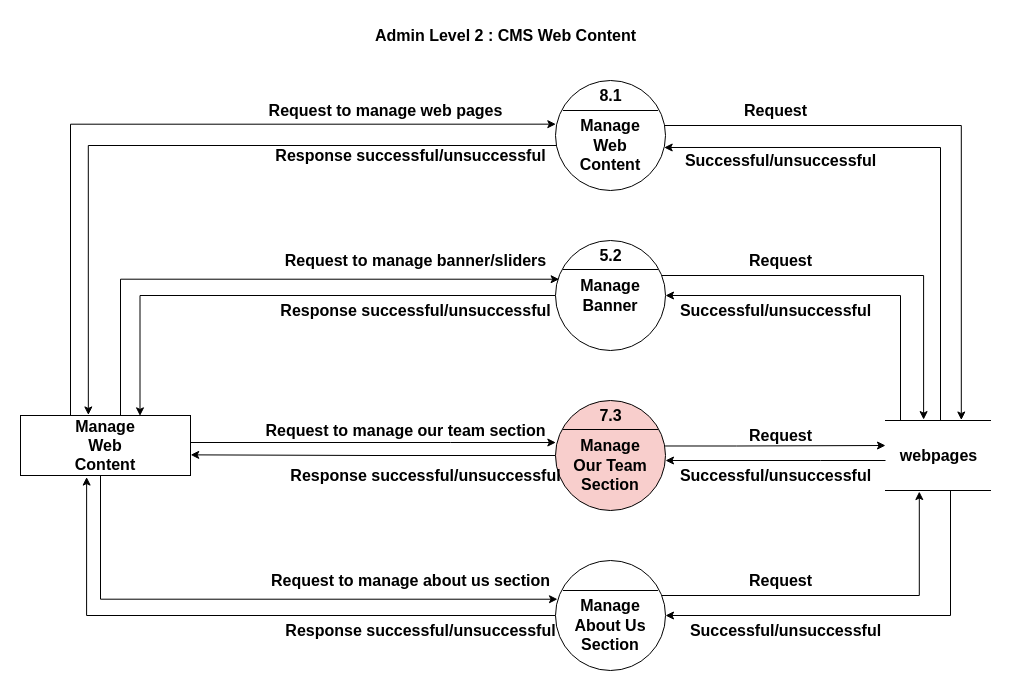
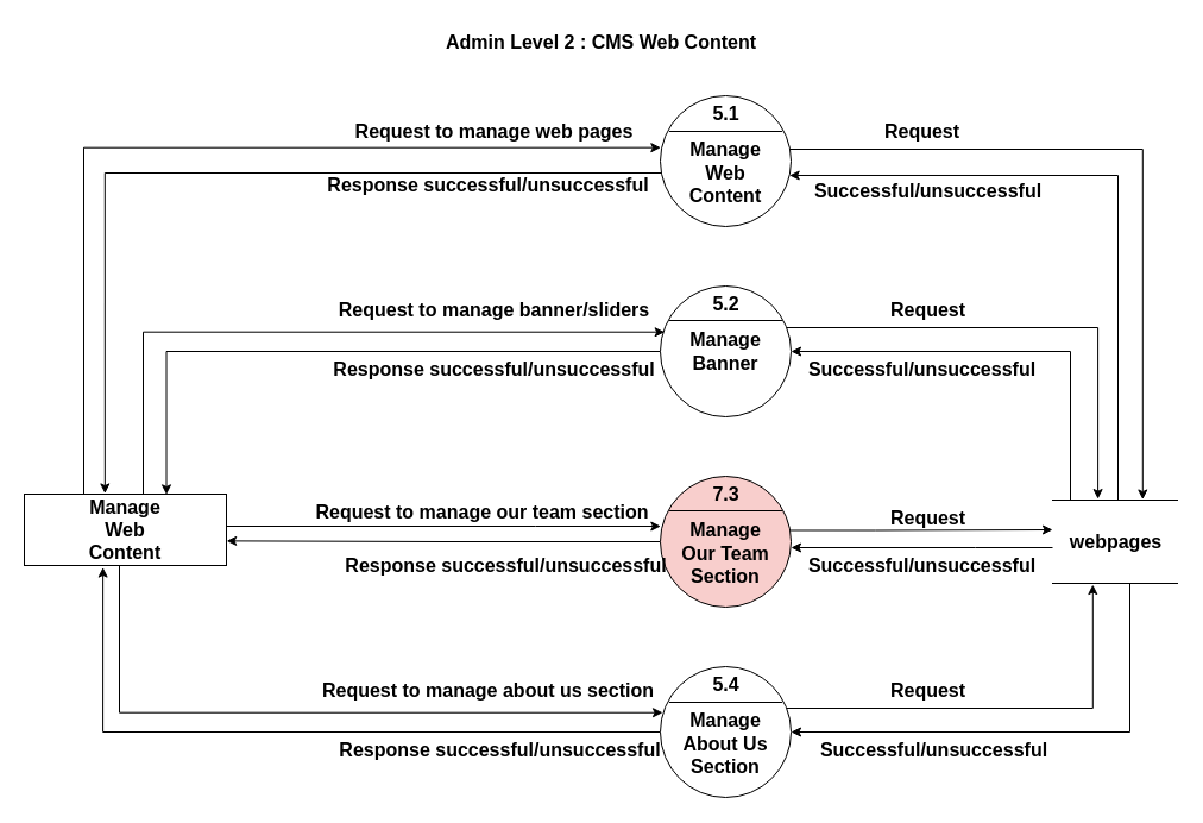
  <mxCell id="0" />
  <mxCell id="1" parent="0" />
  <mxCell id="2" style="edgeStyle=orthogonalEdgeStyle;rounded=0;orthogonalLoop=1;jettySize=auto;html=1;entryX=0.399;entryY=-0.009;entryDx=0;entryDy=0;fontSize=16;entryPerimeter=0;" parent="1" source="4" target="38" edge="1"><mxGeometry relative="1" as="geometry"><Array as="points"><mxPoint x="88" y="145" /><mxPoint x="88" y="414" /></Array></mxGeometry></mxCell>
  <mxCell id="3" style="edgeStyle=orthogonalEdgeStyle;rounded=0;orthogonalLoop=1;jettySize=auto;html=1;entryX=0.722;entryY=-0.007;entryDx=0;entryDy=0;fontSize=16;entryPerimeter=0;" parent="1" source="4" target="13" edge="1"><mxGeometry relative="1" as="geometry"><Array as="points"><mxPoint x="961" y="125" /></Array></mxGeometry></mxCell>
  <mxCell id="4" value="&lt;b&gt;&lt;br&gt;Manage&lt;br&gt;Web&lt;br&gt;Content&lt;br&gt;&lt;/b&gt;" style="ellipse;whiteSpace=wrap;html=1;aspect=fixed;fontSize=16;" parent="1" vertex="1"><mxGeometry x="555" y="80" width="110" height="110" as="geometry" /></mxCell>
  <mxCell id="5" style="edgeStyle=orthogonalEdgeStyle;rounded=0;orthogonalLoop=1;jettySize=auto;html=1;entryX=0.703;entryY=0.006;entryDx=0;entryDy=0;entryPerimeter=0;fontSize=16;" parent="1" source="7" target="38" edge="1"><mxGeometry relative="1" as="geometry"><Array as="points"><mxPoint x="140" y="295" /><mxPoint x="140" y="415" /></Array></mxGeometry></mxCell>
  <mxCell id="6" style="edgeStyle=orthogonalEdgeStyle;rounded=0;orthogonalLoop=1;jettySize=auto;html=1;entryX=0.363;entryY=-0.013;entryDx=0;entryDy=0;fontSize=16;entryPerimeter=0;" parent="1" source="7" target="13" edge="1"><mxGeometry relative="1" as="geometry"><Array as="points"><mxPoint x="923" y="275" /></Array></mxGeometry></mxCell>
  <mxCell id="7" value="&lt;b&gt;Manage&lt;br&gt;Banner&lt;br&gt;&lt;/b&gt;" style="ellipse;whiteSpace=wrap;html=1;aspect=fixed;fontSize=16;" parent="1" vertex="1"><mxGeometry x="555" y="240" width="110" height="110" as="geometry" /></mxCell>
  <mxCell id="8" style="edgeStyle=orthogonalEdgeStyle;rounded=0;orthogonalLoop=1;jettySize=auto;html=1;fontSize=16;entryX=1.001;entryY=0.656;entryDx=0;entryDy=0;entryPerimeter=0;" parent="1" source="9" target="38" edge="1"><mxGeometry relative="1" as="geometry"><mxPoint x="195" y="455" as="targetPoint" /></mxGeometry></mxCell>
  <mxCell id="9" value="&lt;b&gt;&lt;br&gt;Manage&lt;br&gt;Our Team&lt;br&gt;Section&lt;br&gt;&lt;/b&gt;" style="ellipse;whiteSpace=wrap;html=1;aspect=fixed;fontSize=16;fillColor=#f8cecc;" parent="1" vertex="1"><mxGeometry x="555" y="400" width="110" height="110" as="geometry" /></mxCell>
  <mxCell id="10" style="edgeStyle=orthogonalEdgeStyle;rounded=0;orthogonalLoop=1;jettySize=auto;html=1;entryX=1;entryY=0.5;entryDx=0;entryDy=0;fontSize=16;" parent="1" source="13" target="7" edge="1"><mxGeometry relative="1" as="geometry"><Array as="points"><mxPoint x="900" y="295" /></Array></mxGeometry></mxCell>
  <mxCell id="11" style="edgeStyle=orthogonalEdgeStyle;rounded=0;orthogonalLoop=1;jettySize=auto;html=1;entryX=0.988;entryY=0.609;entryDx=0;entryDy=0;entryPerimeter=0;fontSize=16;" parent="1" source="13" target="4" edge="1"><mxGeometry relative="1" as="geometry"><Array as="points"><mxPoint x="940" y="147" /></Array></mxGeometry></mxCell>
  <mxCell id="12" style="edgeStyle=orthogonalEdgeStyle;rounded=0;orthogonalLoop=1;jettySize=auto;html=1;entryX=1;entryY=0.5;entryDx=0;entryDy=0;fontSize=16;" parent="1" source="13" target="16" edge="1"><mxGeometry relative="1" as="geometry"><Array as="points"><mxPoint x="950" y="615" /></Array></mxGeometry></mxCell>
  <mxCell id="13" value="&lt;b&gt;webpages&lt;br&gt;&lt;/b&gt;" style="html=1;dashed=0;whitespace=wrap;shape=partialRectangle;right=0;left=0;fontSize=16;" parent="1" vertex="1"><mxGeometry x="885" y="420" width="105" height="70" as="geometry" /></mxCell>
  <mxCell id="14" style="edgeStyle=orthogonalEdgeStyle;rounded=0;orthogonalLoop=1;jettySize=auto;html=1;entryX=0.389;entryY=1.026;entryDx=0;entryDy=0;fontSize=16;entryPerimeter=0;" parent="1" source="16" target="38" edge="1"><mxGeometry relative="1" as="geometry"><Array as="points"><mxPoint x="86" y="615" /><mxPoint x="86" y="477" /></Array></mxGeometry></mxCell>
  <mxCell id="15" style="edgeStyle=orthogonalEdgeStyle;rounded=0;orthogonalLoop=1;jettySize=auto;html=1;entryX=0.322;entryY=1.015;entryDx=0;entryDy=0;entryPerimeter=0;fontSize=16;" parent="1" source="16" target="13" edge="1"><mxGeometry relative="1" as="geometry"><Array as="points"><mxPoint x="919" y="595" /><mxPoint x="919" y="491" /></Array></mxGeometry></mxCell>
  <mxCell id="16" value="&lt;b&gt;&lt;br&gt;Manage&lt;br&gt;About Us&lt;br&gt;Section&lt;br&gt;&lt;/b&gt;" style="ellipse;whiteSpace=wrap;html=1;aspect=fixed;fontSize=16;" parent="1" vertex="1"><mxGeometry x="555" y="560" width="110" height="110" as="geometry" /></mxCell>
  <mxCell id="17" value="&lt;b&gt;Successful/unsuccessful&lt;/b&gt;" style="text;html=1;align=center;verticalAlign=middle;resizable=0;points=[];autosize=1;strokeColor=none;fillColor=none;fontSize=16;" parent="1" vertex="1"><mxGeometry x="670" y="460" width="210" height="30" as="geometry" /></mxCell>
  <mxCell id="18" value="&lt;b&gt;Response&amp;nbsp;&lt;/b&gt;&lt;b&gt;successful/unsuccessful&lt;/b&gt;" style="text;html=1;align=center;verticalAlign=middle;resizable=0;points=[];autosize=1;strokeColor=none;fillColor=none;fontSize=16;" parent="1" vertex="1"><mxGeometry x="265" y="140" width="290" height="30" as="geometry" /></mxCell>
  <mxCell id="19" value="&lt;b&gt;Request to manage banner/sliders&lt;/b&gt;" style="text;html=1;align=center;verticalAlign=middle;resizable=0;points=[];autosize=1;strokeColor=none;fillColor=none;fontSize=16;" parent="1" vertex="1"><mxGeometry x="275" y="245" width="280" height="30" as="geometry" /></mxCell>
  <mxCell id="20" value="&lt;b&gt;Request to manage about us section&lt;/b&gt;" style="text;html=1;align=center;verticalAlign=middle;resizable=0;points=[];autosize=1;strokeColor=none;fillColor=none;fontSize=16;" parent="1" vertex="1"><mxGeometry x="260" y="565" width="300" height="30" as="geometry" /></mxCell>
  <mxCell id="21" value="&lt;b&gt;Response&lt;/b&gt;&lt;b&gt;&amp;nbsp;successful/unsuccessful&lt;/b&gt;" style="text;html=1;align=center;verticalAlign=middle;resizable=0;points=[];autosize=1;strokeColor=none;fillColor=none;fontSize=16;" parent="1" vertex="1"><mxGeometry x="270" y="295" width="290" height="30" as="geometry" /></mxCell>
- <mxCell id="22" value="&lt;b&gt;Request to manage web pages&lt;/b&gt;" style="text;html=1;align=center;verticalAlign=middle;resizable=0;points=[];autosize=1;strokeColor=none;fillColor=none;fontSize=16;" parent="1" vertex="1"><mxGeometry x="255" y="95" width="260" height="30" as="geometry" /></mxCell>
+ <mxCell id="22" value="&lt;b&gt;Request to manage web pages&lt;/b&gt;" style="text;html=1;align=center;verticalAlign=middle;resizable=0;points=[];autosize=1;strokeColor=none;fillColor=none;fontSize=16;" parent="1" vertex="1"><mxGeometry x="285" y="95" width="260" height="30" as="geometry" /></mxCell>
  <mxCell id="23" value="&lt;b&gt;Request to manage our team section&lt;/b&gt;" style="text;html=1;align=center;verticalAlign=middle;resizable=0;points=[];autosize=1;strokeColor=none;fillColor=none;fontSize=16;" parent="1" vertex="1"><mxGeometry x="255" y="415" width="300" height="30" as="geometry" /></mxCell>
  <mxCell id="24" value="" style="endArrow=none;html=1;rounded=0;exitX=0.073;exitY=0.264;exitDx=0;exitDy=0;exitPerimeter=0;entryX=0.936;entryY=0.264;entryDx=0;entryDy=0;entryPerimeter=0;" parent="1" edge="1"><mxGeometry width="50" height="50" relative="1" as="geometry"><mxPoint x="562.54" y="110" as="sourcePoint" /><mxPoint x="657.47" y="110" as="targetPoint" /></mxGeometry></mxCell>
- <mxCell id="25" value="&lt;span style=&quot;font-size: 16px;&quot;&gt;&lt;b&gt;8.1&lt;/b&gt;&lt;/span&gt;" style="text;html=1;align=center;verticalAlign=middle;resizable=0;points=[];autosize=1;strokeColor=none;fillColor=none;" parent="1" vertex="1"><mxGeometry x="585" y="80" width="50" height="30" as="geometry" /></mxCell>
+ <mxCell id="25" value="&lt;span style=&quot;font-size: 16px;&quot;&gt;&lt;b&gt;5.1&lt;/b&gt;&lt;/span&gt;" style="text;html=1;align=center;verticalAlign=middle;resizable=0;points=[];autosize=1;strokeColor=none;fillColor=none;" parent="1" vertex="1"><mxGeometry x="585" y="80" width="50" height="30" as="geometry" /></mxCell>
  <mxCell id="26" value="" style="endArrow=none;html=1;rounded=0;exitX=0.073;exitY=0.264;exitDx=0;exitDy=0;exitPerimeter=0;entryX=0.936;entryY=0.264;entryDx=0;entryDy=0;entryPerimeter=0;" parent="1" edge="1"><mxGeometry width="50" height="50" relative="1" as="geometry"><mxPoint x="562.53" y="269" as="sourcePoint" /><mxPoint x="657.46" y="269" as="targetPoint" /></mxGeometry></mxCell>
  <mxCell id="27" value="" style="endArrow=none;html=1;rounded=0;exitX=0.073;exitY=0.264;exitDx=0;exitDy=0;exitPerimeter=0;entryX=0.936;entryY=0.264;entryDx=0;entryDy=0;entryPerimeter=0;" parent="1" edge="1"><mxGeometry width="50" height="50" relative="1" as="geometry"><mxPoint x="562.54" y="429" as="sourcePoint" /><mxPoint x="657.47" y="429" as="targetPoint" /></mxGeometry></mxCell>
  <mxCell id="28" value="" style="endArrow=none;html=1;rounded=0;exitX=0.073;exitY=0.264;exitDx=0;exitDy=0;exitPerimeter=0;entryX=0.936;entryY=0.264;entryDx=0;entryDy=0;entryPerimeter=0;" parent="1" edge="1"><mxGeometry width="50" height="50" relative="1" as="geometry"><mxPoint x="562.53" y="590" as="sourcePoint" /><mxPoint x="657.46" y="590" as="targetPoint" /></mxGeometry></mxCell>
  <mxCell id="29" value="&lt;span style=&quot;font-size: 16px;&quot;&gt;&lt;b&gt;5.2&lt;/b&gt;&lt;/span&gt;" style="text;html=1;align=center;verticalAlign=middle;resizable=0;points=[];autosize=1;strokeColor=none;fillColor=none;" parent="1" vertex="1"><mxGeometry x="585" y="240" width="50" height="30" as="geometry" /></mxCell>
  <mxCell id="30" value="&lt;span style=&quot;font-size: 16px;&quot;&gt;&lt;b&gt;7.3&lt;/b&gt;&lt;/span&gt;" style="text;html=1;align=center;verticalAlign=middle;resizable=0;points=[];autosize=1;strokeColor=none;fillColor=none;" parent="1" vertex="1"><mxGeometry x="585" y="400" width="50" height="30" as="geometry" /></mxCell>
+ <mxCell id="31" value="&lt;span style=&quot;font-size: 16px;&quot;&gt;&lt;b&gt;5.4&lt;/b&gt;&lt;/span&gt;" style="text;html=1;align=center;verticalAlign=middle;resizable=0;points=[];autosize=1;strokeColor=none;fillColor=none;" parent="1" vertex="1"><mxGeometry x="585" y="560" width="50" height="30" as="geometry" /></mxCell>
  <mxCell id="32" style="edgeStyle=orthogonalEdgeStyle;rounded=0;orthogonalLoop=1;jettySize=auto;html=1;entryX=-0.006;entryY=0.393;entryDx=0;entryDy=0;entryPerimeter=0;fontSize=16;" parent="1" edge="1"><mxGeometry relative="1" as="geometry"><mxPoint x="664.575" y="445.49" as="sourcePoint" /><mxPoint x="885" y="445" as="targetPoint" /><Array as="points"><mxPoint x="735.9" y="445.49" /><mxPoint x="735.9" y="445.49" /></Array></mxGeometry></mxCell>
  <mxCell id="33" style="edgeStyle=orthogonalEdgeStyle;rounded=0;orthogonalLoop=1;jettySize=auto;html=1;entryX=1;entryY=0.5;entryDx=0;entryDy=0;fontSize=16;" parent="1" edge="1"><mxGeometry relative="1" as="geometry"><mxPoint x="885" y="460" as="sourcePoint" /><mxPoint x="665" y="460" as="targetPoint" /><Array as="points"><mxPoint x="820" y="460" /><mxPoint x="820" y="460" /></Array></mxGeometry></mxCell>
  <mxCell id="34" style="edgeStyle=orthogonalEdgeStyle;rounded=0;orthogonalLoop=1;jettySize=auto;html=1;entryX=0.003;entryY=0.397;entryDx=0;entryDy=0;entryPerimeter=0;fontSize=16;" parent="1" source="38" target="4" edge="1"><mxGeometry relative="1" as="geometry"><Array as="points"><mxPoint x="70" y="124" /></Array></mxGeometry></mxCell>
  <mxCell id="35" style="edgeStyle=orthogonalEdgeStyle;rounded=0;orthogonalLoop=1;jettySize=auto;html=1;entryX=0.033;entryY=0.352;entryDx=0;entryDy=0;entryPerimeter=0;fontSize=16;" parent="1" source="38" target="7" edge="1"><mxGeometry relative="1" as="geometry"><Array as="points"><mxPoint x="120" y="279" /></Array></mxGeometry></mxCell>
  <mxCell id="36" style="edgeStyle=orthogonalEdgeStyle;rounded=0;orthogonalLoop=1;jettySize=auto;html=1;entryX=0.003;entryY=0.382;entryDx=0;entryDy=0;entryPerimeter=0;fontSize=16;" parent="1" source="38" target="9" edge="1"><mxGeometry relative="1" as="geometry"><Array as="points"><mxPoint x="450" y="442" /><mxPoint x="450" y="442" /></Array></mxGeometry></mxCell>
  <mxCell id="37" style="edgeStyle=orthogonalEdgeStyle;rounded=0;orthogonalLoop=1;jettySize=auto;html=1;entryX=0.018;entryY=0.352;entryDx=0;entryDy=0;entryPerimeter=0;fontSize=16;" parent="1" source="38" target="16" edge="1"><mxGeometry relative="1" as="geometry"><Array as="points"><mxPoint x="100" y="599" /></Array></mxGeometry></mxCell>
  <mxCell id="38" value="&lt;b&gt;Manage&lt;br&gt;Web&lt;br&gt;Content&lt;br&gt;&lt;/b&gt;" style="rounded=0;whiteSpace=wrap;html=1;fontSize=16;" parent="1" vertex="1"><mxGeometry x="20" y="415" width="170" height="60" as="geometry" /></mxCell>
  <mxCell id="39" value="&lt;b&gt;Request&lt;/b&gt;" style="text;html=1;align=center;verticalAlign=middle;resizable=0;points=[];autosize=1;strokeColor=none;fillColor=none;fontSize=16;" parent="1" vertex="1"><mxGeometry x="730" y="95" width="90" height="30" as="geometry" /></mxCell>
  <mxCell id="40" value="&lt;b&gt;Request&lt;/b&gt;" style="text;html=1;align=center;verticalAlign=middle;resizable=0;points=[];autosize=1;strokeColor=none;fillColor=none;fontSize=16;" parent="1" vertex="1"><mxGeometry x="735" y="245" width="90" height="30" as="geometry" /></mxCell>
  <mxCell id="41" value="&lt;b&gt;Request&lt;/b&gt;" style="text;html=1;align=center;verticalAlign=middle;resizable=0;points=[];autosize=1;strokeColor=none;fillColor=none;fontSize=16;" parent="1" vertex="1"><mxGeometry x="735" y="420" width="90" height="30" as="geometry" /></mxCell>
  <mxCell id="42" value="&lt;b&gt;Request&lt;/b&gt;" style="text;html=1;align=center;verticalAlign=middle;resizable=0;points=[];autosize=1;strokeColor=none;fillColor=none;fontSize=16;" parent="1" vertex="1"><mxGeometry x="735" y="565" width="90" height="30" as="geometry" /></mxCell>
  <mxCell id="43" value="&lt;b&gt;Successful/unsuccessful&lt;/b&gt;" style="text;html=1;align=center;verticalAlign=middle;resizable=0;points=[];autosize=1;strokeColor=none;fillColor=none;fontSize=16;" parent="1" vertex="1"><mxGeometry x="680" y="615" width="210" height="30" as="geometry" /></mxCell>
  <mxCell id="44" value="&lt;b&gt;Successful/unsuccessful&lt;/b&gt;" style="text;html=1;align=center;verticalAlign=middle;resizable=0;points=[];autosize=1;strokeColor=none;fillColor=none;fontSize=16;" parent="1" vertex="1"><mxGeometry x="670" y="295" width="210" height="30" as="geometry" /></mxCell>
  <mxCell id="45" value="&lt;b&gt;Successful/unsuccessful&lt;/b&gt;" style="text;html=1;align=center;verticalAlign=middle;resizable=0;points=[];autosize=1;strokeColor=none;fillColor=none;fontSize=16;" parent="1" vertex="1"><mxGeometry x="675" y="145" width="210" height="30" as="geometry" /></mxCell>
  <mxCell id="46" value="&lt;b&gt;Response&amp;nbsp;&lt;/b&gt;&lt;b&gt;successful/unsuccessful&lt;/b&gt;" style="text;html=1;align=center;verticalAlign=middle;resizable=0;points=[];autosize=1;strokeColor=none;fillColor=none;fontSize=16;" parent="1" vertex="1"><mxGeometry x="280" y="460" width="290" height="30" as="geometry" /></mxCell>
  <mxCell id="47" value="&lt;b&gt;Response&amp;nbsp;&lt;/b&gt;&lt;b&gt;successful/unsuccessful&lt;/b&gt;" style="text;html=1;align=center;verticalAlign=middle;resizable=0;points=[];autosize=1;strokeColor=none;fillColor=none;fontSize=16;" parent="1" vertex="1"><mxGeometry x="275" y="615" width="290" height="30" as="geometry" /></mxCell>
  <mxCell id="48" value="&lt;b&gt;&lt;font style=&quot;font-size: 16px;&quot;&gt;Admin Level 2 : CMS Web Content&lt;/font&gt;&lt;/b&gt;" style="text;html=1;align=center;verticalAlign=middle;resizable=0;points=[];autosize=1;strokeColor=none;fillColor=none;" parent="1" vertex="1"><mxGeometry x="365" y="20" width="280" height="30" as="geometry" /></mxCell>
